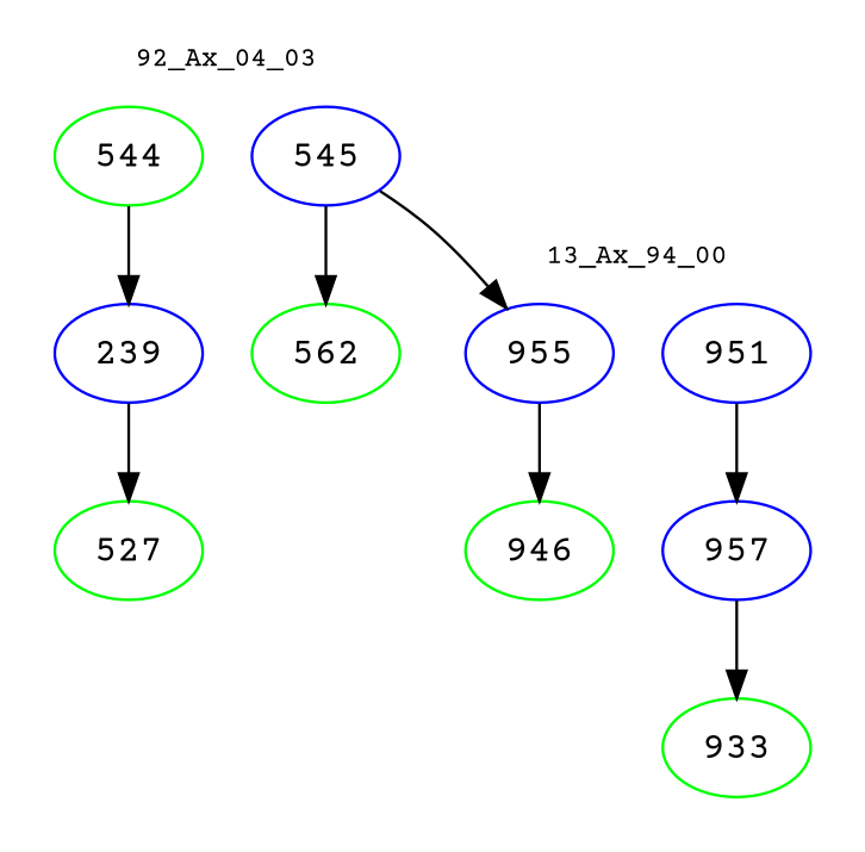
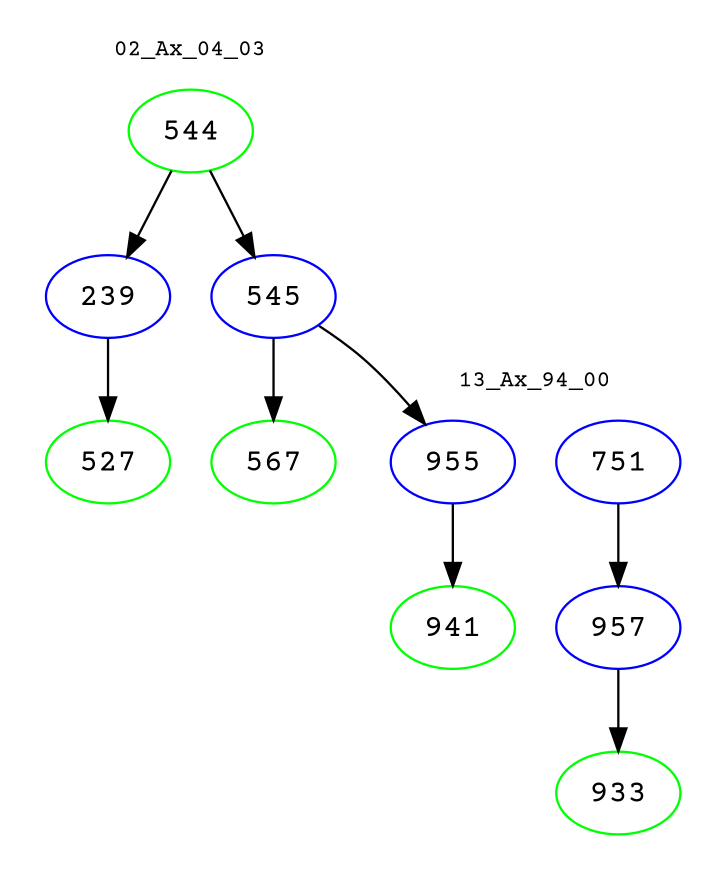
  digraph {
    fontname="Courier Prime"
    node [color=green fontname="Courier Prime"]
    edge [color=black fontname="Courier Prime"]
    n1 [label=544]
    n2 [color=blue label=239]
    n3 [color=blue label=545]
    n4 [label=527]
-   n5 [label=562]
-   n6 [color=blue label=951]
+   n5 [label=567]
+   n6 [color=blue label=751]
    n7 [color=blue label=957]
    n8 [color=blue label=955]
    n9 [label=933]
-   n10 [label=946]
+   n10 [label=941]
    subgraph cluster_1 {
      color=white
      fontsize=10
-     label="92_Ax_04_03"
+     label="02_Ax_04_03"
      n1
      n2
      n3
      n4
      n5
    }
    subgraph cluster_2 {
      color=white
      fontsize=10
      label="13_Ax_94_00"
      n6
      n7
      n8
      n9
      n10
    }
    n1 -> n2
+   n1 -> n3
    n2 -> n4
    n3 -> n5
    n3 -> n8
    n6 -> n7
    n7 -> n9
    n8 -> n10
  }
